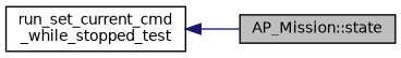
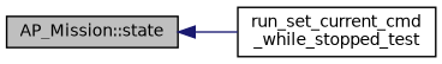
  digraph {
    rankdir=LR
    node [color=black fontname=Helvetica fontsize=10 shape=record style=filled]
    n1 [fillcolor=grey75 fontcolor=black height=0.2 label="AP_Mission::state" width=0.4]
    n2 [fillcolor=white height=0.2 label="run_set_current_cmd\l_while_stopped_test" width=0.4]
-   n2 -> n1 [color=midnightblue dir=back fontname=Helvetica fontsize=10 labelfontname=Helvetica labelfontsize=10 style=solid]
+   n1 -> n2 [color=midnightblue dir=back fontname=Helvetica fontsize=10 labelfontname=Helvetica labelfontsize=10 style=solid]
  }
